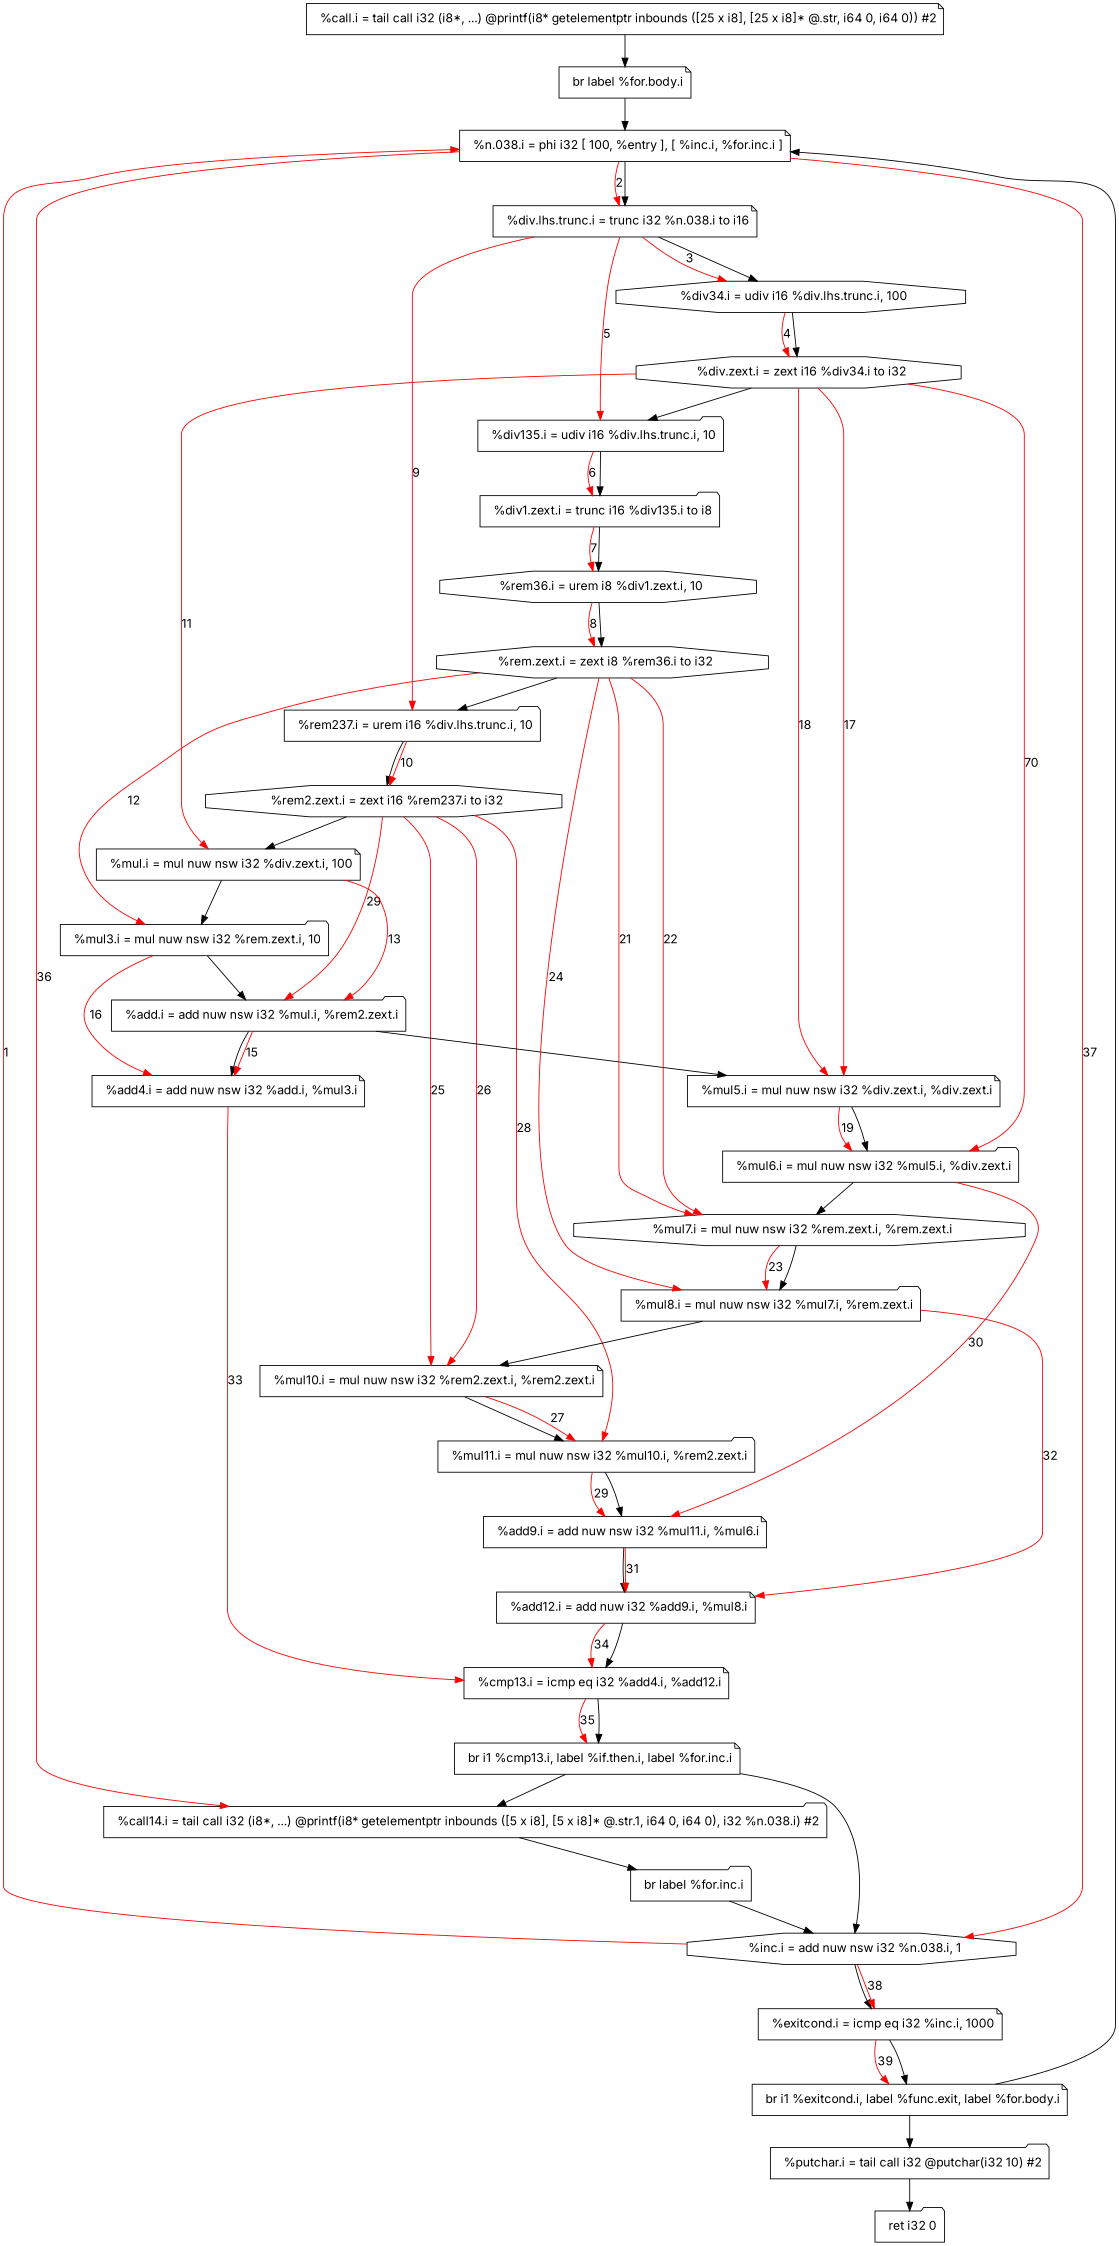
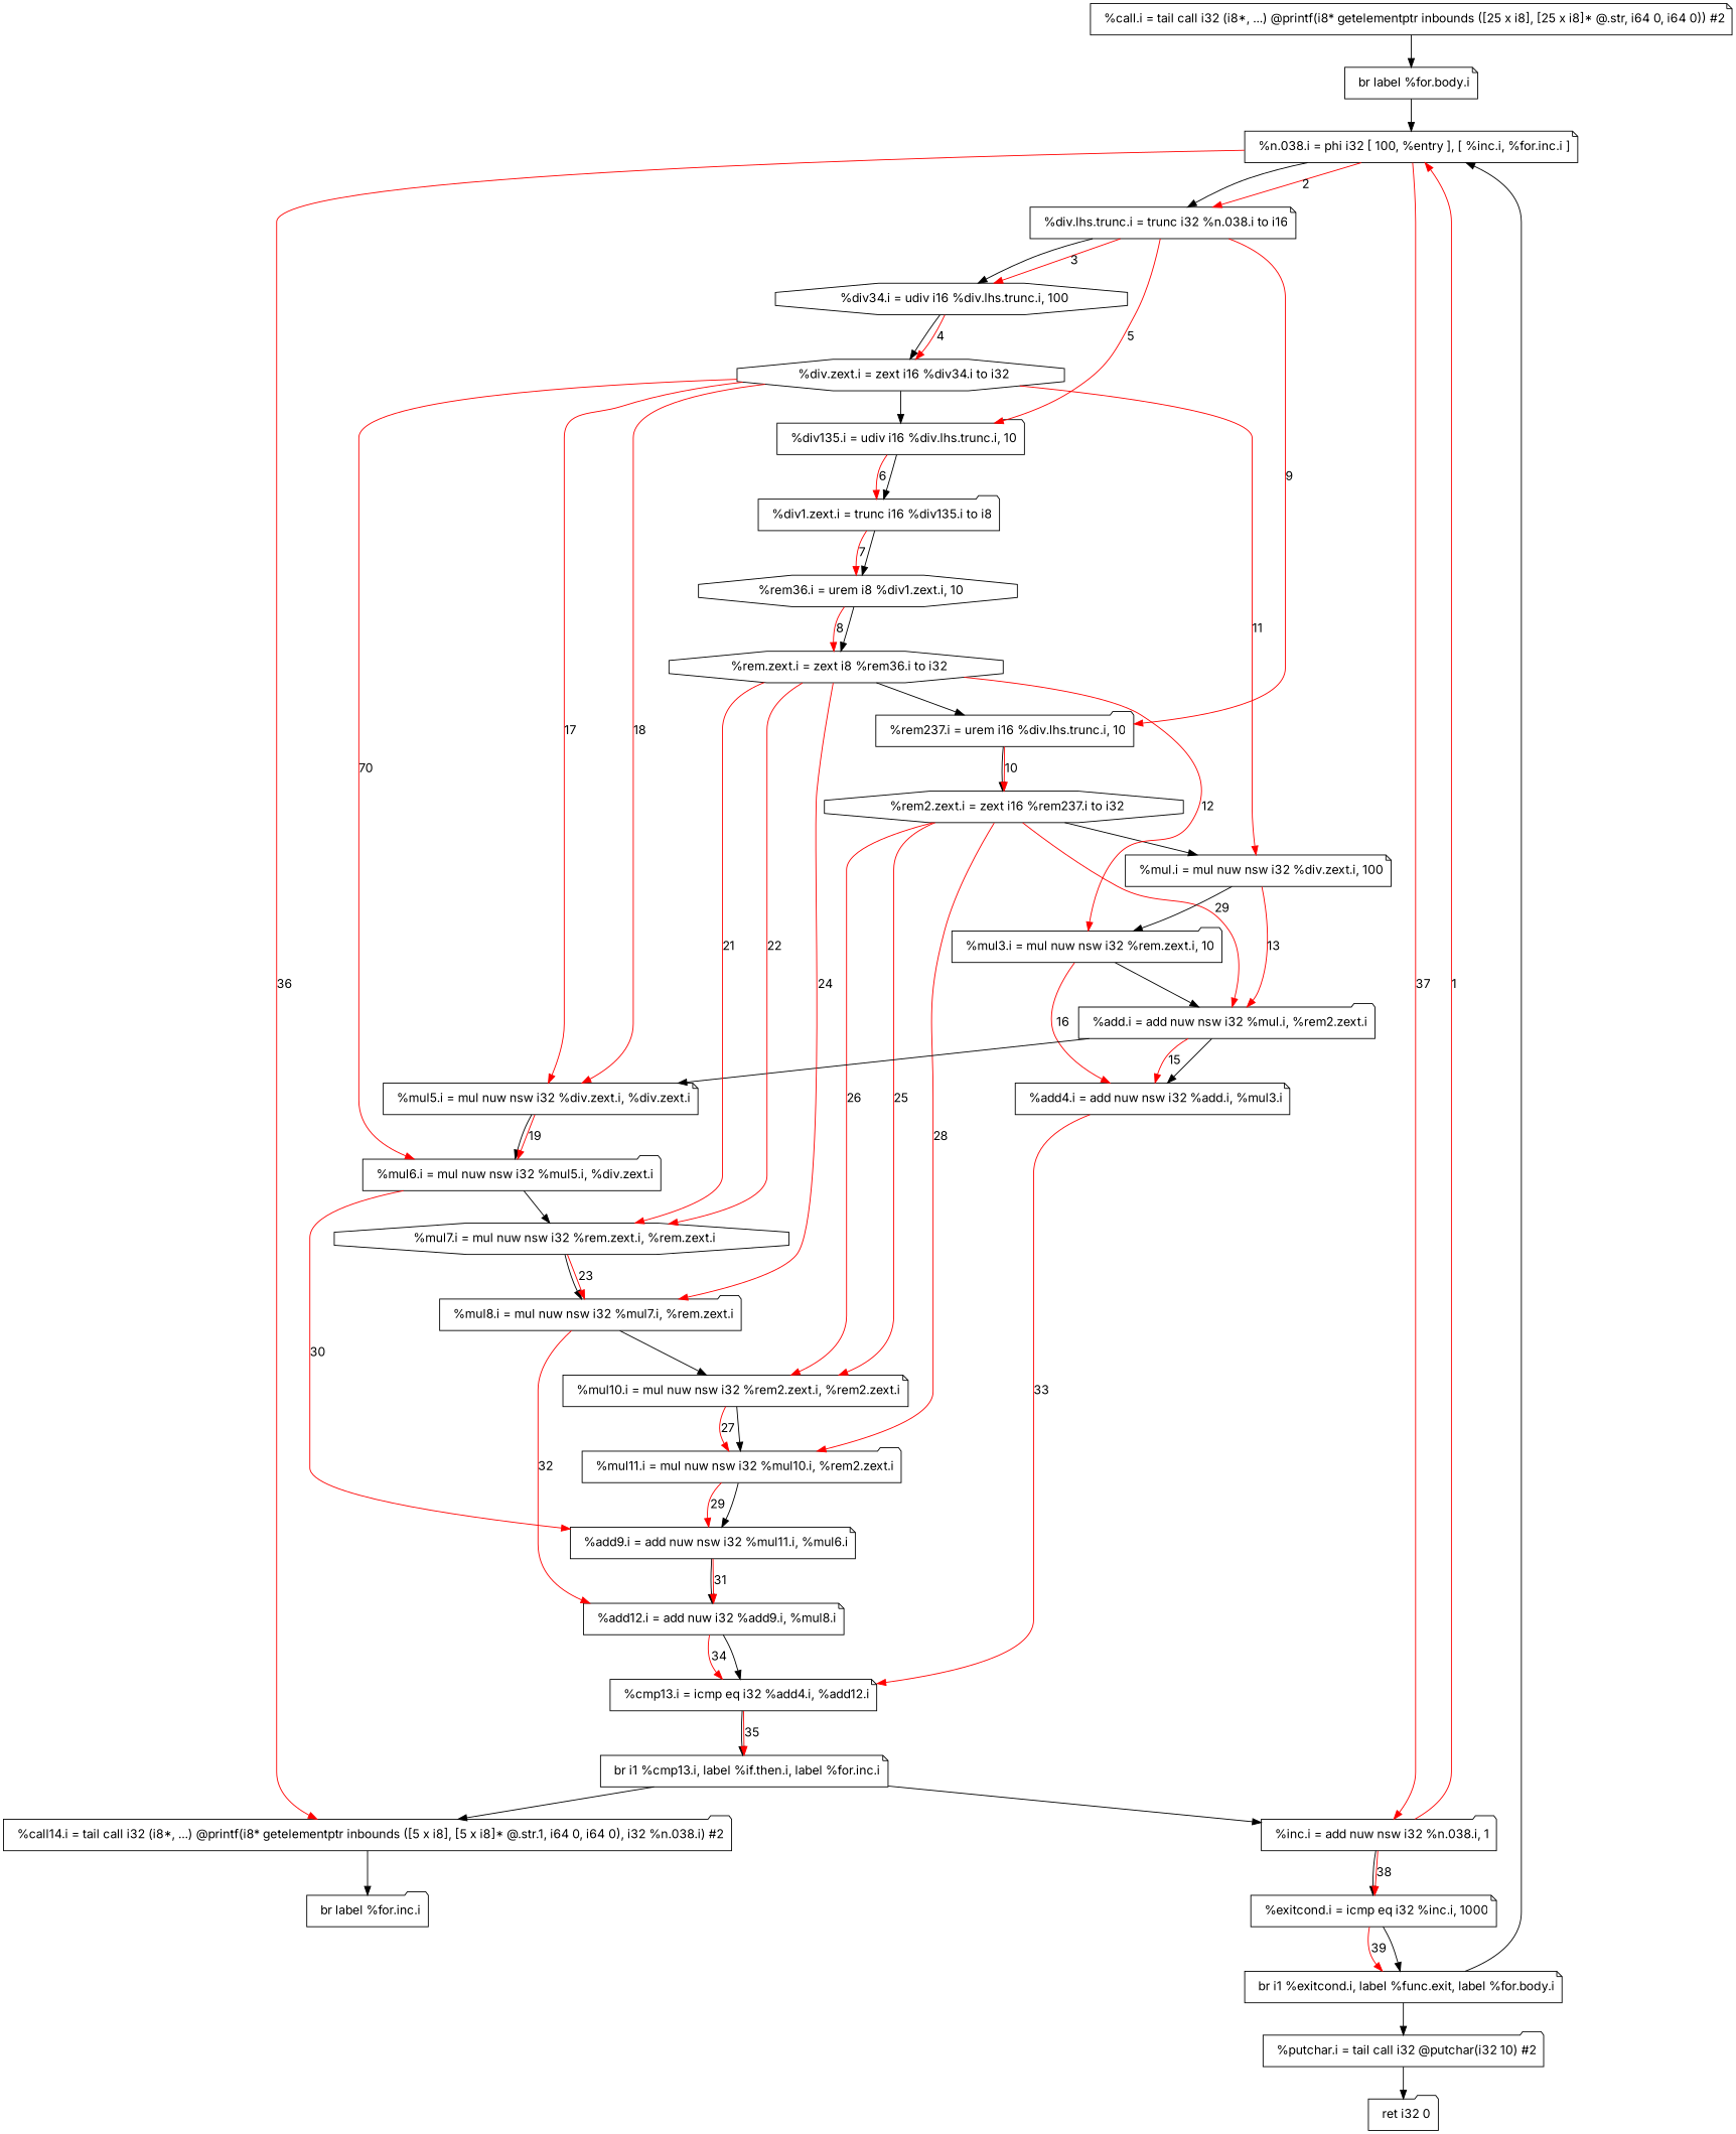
  digraph {
    fontname=Inter
    node [fontname=Inter shape=note]
    edge [fontname=Inter color=red]
    n1 [label="  %call.i = tail call i32 (i8*, ...) @printf(i8* getelementptr inbounds ([25 x i8], [25 x i8]* @.str, i64 0, i64 0)) #2"]
    n2 [label="  br label %for.body.i"]
    n3 [label="  %n.038.i = phi i32 [ 100, %entry ], [ %inc.i, %for.inc.i ]"]
    n4 [label="  %div.lhs.trunc.i = trunc i32 %n.038.i to i16"]
    n5 [label="  %call14.i = tail call i32 (i8*, ...) @printf(i8* getelementptr inbounds ([5 x i8], [5 x i8]* @.str.1, i64 0, i64 0), i32 %n.038.i) #2" shape=folder]
-   n6 [label="  %inc.i = add nuw nsw i32 %n.038.i, 1" shape=octagon]
+   n6 [label="  %inc.i = add nuw nsw i32 %n.038.i, 1" shape=folder]
    n7 [label="  %div34.i = udiv i16 %div.lhs.trunc.i, 100" shape=octagon]
    n8 [label="  %div135.i = udiv i16 %div.lhs.trunc.i, 10" shape=folder]
    n9 [label="  %rem237.i = urem i16 %div.lhs.trunc.i, 10" shape=folder]
    n10 [label="  br label %for.inc.i" shape=folder]
    n11 [label="  %exitcond.i = icmp eq i32 %inc.i, 1000"]
    n12 [label="  %div.zext.i = zext i16 %div34.i to i32" shape=octagon]
    n13 [label="  %div1.zext.i = trunc i16 %div135.i to i8" shape=folder]
    n14 [label="  %rem2.zext.i = zext i16 %rem237.i to i32" shape=octagon]
    n15 [label="  %mul.i = mul nuw nsw i32 %div.zext.i, 100"]
    n16 [label="  %mul5.i = mul nuw nsw i32 %div.zext.i, %div.zext.i"]
    n17 [label="  %mul6.i = mul nuw nsw i32 %mul5.i, %div.zext.i" shape=folder]
    n18 [label="  %mul3.i = mul nuw nsw i32 %rem.zext.i, 10" shape=folder]
    n19 [label="  %add.i = add nuw nsw i32 %mul.i, %rem2.zext.i" shape=folder]
    n20 [label="  %mul7.i = mul nuw nsw i32 %rem.zext.i, %rem.zext.i" shape=octagon]
    n21 [label="  %add9.i = add nuw nsw i32 %mul11.i, %mul6.i"]
    n22 [label="  %rem36.i = urem i8 %div1.zext.i, 10" shape=octagon]
    n23 [label="  %rem.zext.i = zext i8 %rem36.i to i32" shape=octagon]
    n24 [label="  %mul8.i = mul nuw nsw i32 %mul7.i, %rem.zext.i" shape=folder]
    n25 [label="  %add4.i = add nuw nsw i32 %add.i, %mul3.i"]
    n26 [label="  %mul10.i = mul nuw nsw i32 %rem2.zext.i, %rem2.zext.i"]
    n27 [label="  %add12.i = add nuw i32 %add9.i, %mul8.i"]
    n28 [label="  %mul11.i = mul nuw nsw i32 %mul10.i, %rem2.zext.i" shape=folder]
    n29 [label="  %cmp13.i = icmp eq i32 %add4.i, %add12.i"]
    n30 [label="  br i1 %cmp13.i, label %if.then.i, label %for.inc.i"]
    n31 [label="  br i1 %exitcond.i, label %func.exit, label %for.body.i"]
    n32 [label="  %putchar.i = tail call i32 @putchar(i32 10) #2" shape=folder]
    n33 [label="  ret i32 0" shape=folder]
    n1 -> n2 [color=""]
    n2 -> n3 [color=""]
    n3 -> n4 [color=""]
    n3 -> n4 [label=2]
    n3 -> n5 [label=36]
    n3 -> n6 [label=37]
    n4 -> n7 [color=""]
    n4 -> n7 [label=3]
    n4 -> n8 [label=5]
    n4 -> n9 [label=9]
    n5 -> n10 [color=""]
    n6 -> n3 [label=1]
    n6 -> n11 [color=""]
    n6 -> n11 [label=38]
    n7 -> n12 [color=""]
    n7 -> n12 [label=4]
    n8 -> n13 [color=""]
    n8 -> n13 [label=6]
    n9 -> n14 [color=""]
    n9 -> n14 [label=10]
-   n10 -> n6 [color=""]
    n11 -> n31 [color=""]
    n11 -> n31 [label=39]
    n12 -> n8 [color=""]
    n12 -> n15 [label=11]
    n12 -> n16 [label=17]
    n12 -> n16 [label=18]
    n12 -> n17 [label=70]
    n13 -> n22 [color=""]
    n13 -> n22 [label=7]
    n14 -> n15 [color=""]
    n14 -> n19 [label=29]
    n14 -> n26 [label=25]
    n14 -> n26 [label=26]
    n14 -> n28 [label=28]
    n15 -> n18 [color=""]
    n15 -> n19 [label=13]
    n16 -> n17 [color=""]
    n16 -> n17 [label=19]
    n17 -> n20 [color=""]
    n17 -> n21 [label=30]
    n18 -> n19 [color=""]
    n18 -> n25 [label=16]
    n19 -> n16 [color=""]
    n19 -> n25 [color=""]
    n19 -> n25 [label=15]
    n20 -> n24 [color=""]
    n20 -> n24 [label=23]
    n21 -> n27 [color=""]
    n21 -> n27 [label=31]
    n22 -> n23 [color=""]
    n22 -> n23 [label=8]
    n23 -> n9 [color=""]
    n23 -> n18 [label=12]
    n23 -> n20 [label=21]
    n23 -> n20 [label=22]
    n23 -> n24 [label=24]
    n24 -> n26 [color=""]
    n24 -> n27 [label=32]
    n25 -> n29 [label=33]
    n26 -> n28 [color=""]
    n26 -> n28 [label=27]
    n27 -> n29 [color=""]
    n27 -> n29 [label=34]
    n28 -> n21 [color=""]
    n28 -> n21 [label=29]
    n29 -> n30 [color=""]
    n29 -> n30 [label=35]
    n30 -> n5 [color=""]
    n30 -> n6 [color=""]
    n31 -> n3 [color=""]
    n31 -> n32 [color=""]
    n32 -> n33 [color=""]
  }
